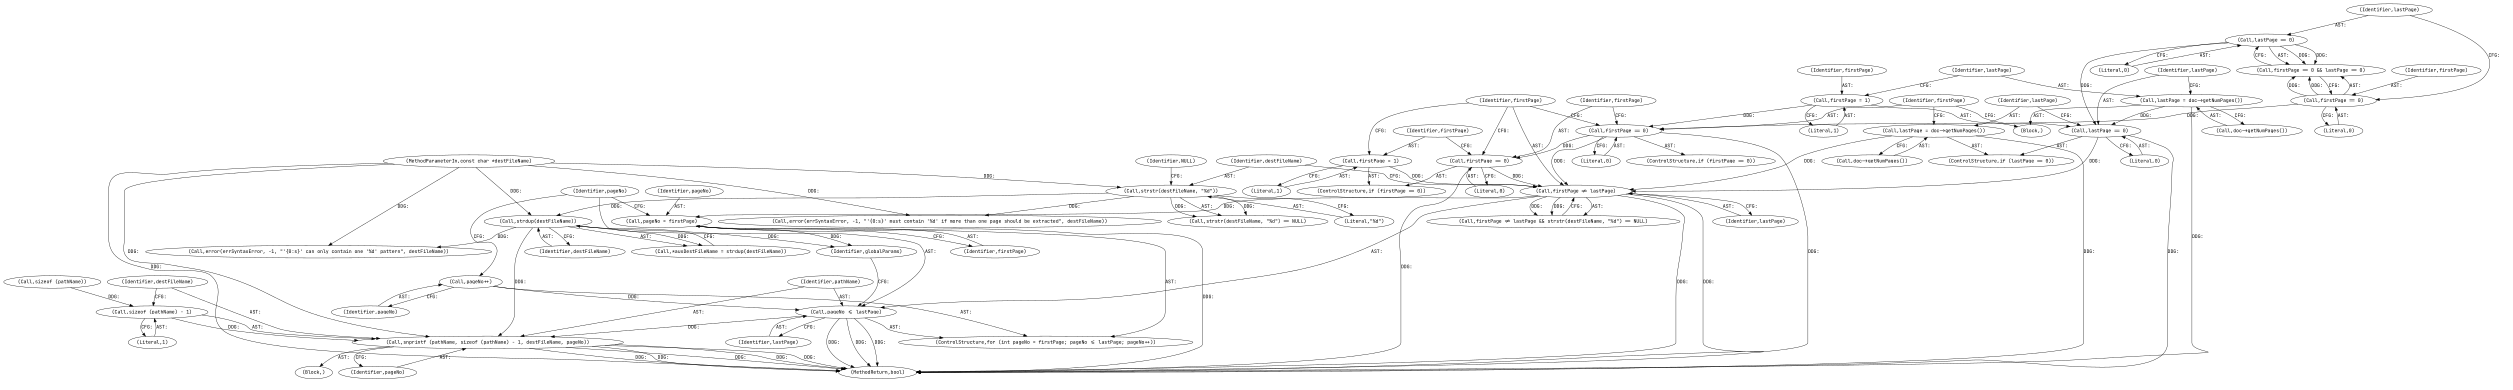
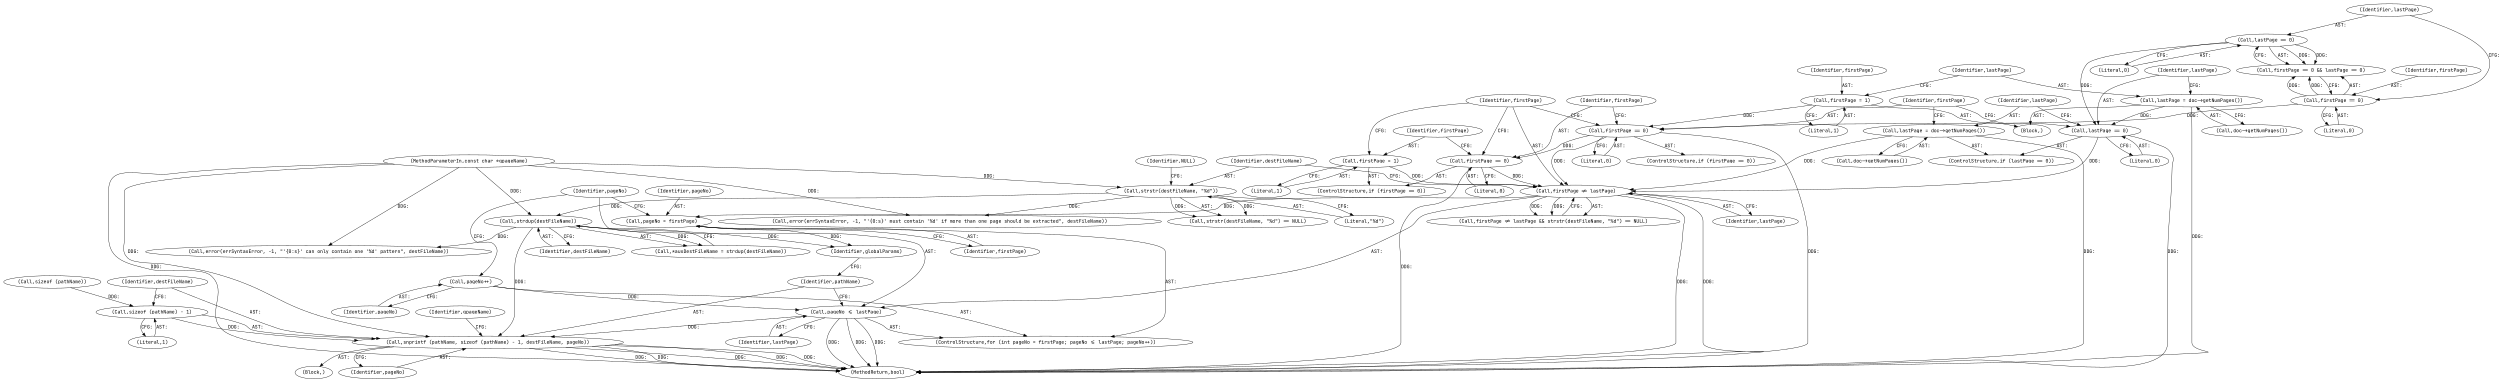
  digraph {
    fontname="JetBrains Mono"
    node [fontname="JetBrains Mono"]
    edge [fontname="JetBrains Mono"]
    n1 [label="(Call,snprintf (pathName, sizeof (pathName) - 1, destFileName, pageNo))"]
    n2 [label="(MethodReturn,bool)"]
    n3 [label="(Block,)"]
    n4 [label="(Identifier,pageNo)"]
    n5 [label="(Call,sizeof (pathName) - 1)"]
    n6 [label="(Literal,1)"]
    n7 [label="(Call,strdup(destFileName))"]
    n8 [label="(Call,error(errSyntaxError, -1, \"'{0:s}' can only contain one '%d' pattern\", destFileName))"]
    n9 [label="(Call,*auxDestFileName = strdup(destFileName))"]
    n10 [label="(Identifier,destFileName)"]
    n11 [label="(Identifier,globalParams)"]
    n12 [label="(Call,strstr(destFileName, \"%d\"))"]
    n13 [label="(Call,error(errSyntaxError, -1, \"'{0:s}' must contain '%d' if more than one page should be extracted\", destFileName))"]
    n14 [label="(Literal,\"%d\")"]
    n15 [label="(Call,strstr(destFileName, \"%d\") == NULL)"]
-   n16 [label="(MethodParameterIn,const char *destFileName)"]
+   n16 [label="(MethodParameterIn,const char *gpageName)"]
    n17 [label="(Call,pageNo <= lastPage)"]
    n18 [label="(Identifier,lastPage)"]
    n19 [label="(ControlStructure,for (int pageNo = firstPage; pageNo <= lastPage; pageNo++))"]
    n20 [label="(Call,pageNo++)"]
    n21 [label="(Identifier,pageNo)"]
    n22 [label="(Call,pageNo = firstPage)"]
    n23 [label="(Identifier,firstPage)"]
    n24 [label="(Call,firstPage != lastPage)"]
    n25 [label="(Identifier,lastPage)"]
    n26 [label="(Call,firstPage != lastPage && strstr(destFileName, \"%d\") == NULL)"]
    n27 [label="(Call,firstPage == 0)"]
    n28 [label="(Call,firstPage == 0)"]
    n29 [label="(Literal,0)"]
    n30 [label="(ControlStructure,if (firstPage == 0))"]
    n31 [label="(ControlStructure,if (firstPage == 0))"]
    n32 [label="(Literal,0)"]
    n33 [label="(Call,firstPage = 1)"]
    n34 [label="(Literal,1)"]
    n35 [label="(Block,)"]
    n36 [label="(Call,firstPage == 0)"]
    n37 [label="(Call,firstPage == 0 && lastPage == 0)"]
    n38 [label="(Literal,0)"]
    n39 [label="(Call,lastPage == 0)"]
    n40 [label="(Call,firstPage = 1)"]
    n41 [label="(Literal,1)"]
    n42 [label="(Call,lastPage == 0)"]
    n43 [label="(Literal,0)"]
    n44 [label="(ControlStructure,if (lastPage == 0))"]
    n45 [label="(Literal,0)"]
    n46 [label="(Call,lastPage = doc->getNumPages())"]
    n47 [label="(Call,doc->getNumPages())"]
    n48 [label="(Call,lastPage = doc->getNumPages())"]
    n49 [label="(Call,doc->getNumPages())"]
    n50 [label="(Identifier,firstPage)"]
    n51 [label="(Identifier,lastPage)"]
    n52 [label="(Identifier,firstPage)"]
    n53 [label="(Identifier,NULL)"]
    n54 [label="(Call,sizeof (pathName))"]
    n55 [label="(Identifier,firstPage)"]
    n56 [label="(Identifier,pathName)"]
    n57 [label="(Identifier,destFileName)"]
    n58 [label="(Identifier,destFileName)"]
    n59 [label="(Identifier,pageNo)"]
+   n60 [label="(Identifier,gpageName)"]
    n61 [label="(Identifier,firstPage)"]
    n62 [label="(Identifier,firstPage)"]
    n63 [label="(Identifier,lastPage)"]
    n64 [label="(Identifier,lastPage)"]
    n65 [label="(Identifier,firstPage)"]
    n66 [label="(Identifier,lastPage)"]
    n67 [label="(Identifier,pageNo)"]
    n1 -> n2 [label="DDG: "]
    n1 -> n2 [label="DDG: "]
    n1 -> n2 [label="DDG: "]
    n1 -> n2 [label="DDG: "]
    n1 -> n2 [label="DDG: "]
    n1 -> n3 [label="AST: "]
    n1 -> n4 [label="CFG: "]
    n4 -> n1 [label="AST: "]
    n5 -> n1 [label="AST: "]
    n5 -> n1 [label="DDG: "]
    n5 -> n6 [label="CFG: "]
    n6 -> n5 [label="AST: "]
    n7 -> n1 [label="DDG: "]
    n7 -> n8 [label="DDG: "]
    n7 -> n9 [label="AST: "]
    n7 -> n9 [label="DDG: "]
    n7 -> n10 [label="CFG: "]
    n7 -> n11 [label="DDG: "]
    n9 -> n7 [label="CFG: "]
    n10 -> n7 [label="AST: "]
-   n11 -> n17 [label="CFG: "]
+   n11 -> n56 [label="CFG: "]
    n12 -> n7 [label="DDG: "]
    n12 -> n13 [label="DDG: "]
    n12 -> n14 [label="CFG: "]
    n12 -> n15 [label="AST: "]
    n12 -> n15 [label="DDG: "]
    n12 -> n15 [label="DDG: "]
    n14 -> n12 [label="AST: "]
    n16 -> n1 [label="DDG: "]
    n16 -> n2 [label="DDG: "]
    n16 -> n7 [label="DDG: "]
    n16 -> n8 [label="DDG: "]
    n16 -> n12 [label="DDG: "]
    n16 -> n13 [label="DDG: "]
    n17 -> n1 [label="DDG: "]
    n17 -> n2 [label="DDG: "]
    n17 -> n2 [label="DDG: "]
    n17 -> n2 [label="DDG: "]
    n17 -> n18 [label="CFG: "]
    n17 -> n19 [label="AST: "]
    n18 -> n17 [label="AST: "]
    n20 -> n17 [label="DDG: "]
    n20 -> n19 [label="AST: "]
    n20 -> n21 [label="CFG: "]
    n21 -> n20 [label="AST: "]
-   n22 -> n2 [label="DDG: "]
    n22 -> n11 [label="DDG: "]
    n22 -> n19 [label="AST: "]
    n22 -> n23 [label="CFG: "]
    n23 -> n22 [label="AST: "]
    n24 -> n2 [label="DDG: "]
    n24 -> n2 [label="DDG: "]
    n24 -> n17 [label="AST: "]
    n24 -> n22 [label="DDG: "]
    n24 -> n25 [label="CFG: "]
    n24 -> n26 [label="AST: "]
    n24 -> n26 [label="DDG: "]
    n24 -> n26 [label="DDG: "]
    n25 -> n24 [label="AST: "]
    n26 -> n24 [label="CFG: "]
    n27 -> n2 [label="DDG: "]
    n27 -> n24 [label="DDG: "]
    n27 -> n28 [label="DDG: "]
    n27 -> n29 [label="CFG: "]
    n27 -> n30 [label="AST: "]
    n28 -> n2 [label="DDG: "]
    n28 -> n24 [label="DDG: "]
    n28 -> n31 [label="AST: "]
    n28 -> n32 [label="CFG: "]
    n29 -> n27 [label="AST: "]
    n32 -> n28 [label="AST: "]
    n33 -> n27 [label="DDG: "]
    n33 -> n34 [label="CFG: "]
    n33 -> n35 [label="AST: "]
    n34 -> n33 [label="AST: "]
    n36 -> n27 [label="DDG: "]
    n36 -> n37 [label="AST: "]
    n36 -> n37 [label="DDG: "]
    n36 -> n37 [label="DDG: "]
    n36 -> n38 [label="CFG: "]
    n37 -> n36 [label="CFG: "]
    n37 -> n39 [label="CFG: "]
    n38 -> n36 [label="AST: "]
    n39 -> n37 [label="AST: "]
    n39 -> n37 [label="DDG: "]
    n39 -> n37 [label="DDG: "]
    n39 -> n42 [label="DDG: "]
    n39 -> n45 [label="CFG: "]
    n40 -> n24 [label="DDG: "]
    n40 -> n31 [label="AST: "]
    n40 -> n41 [label="CFG: "]
    n41 -> n40 [label="AST: "]
    n42 -> n2 [label="DDG: "]
    n42 -> n24 [label="DDG: "]
    n42 -> n43 [label="CFG: "]
    n42 -> n44 [label="AST: "]
    n43 -> n42 [label="AST: "]
    n45 -> n39 [label="AST: "]
    n46 -> n2 [label="DDG: "]
    n46 -> n35 [label="AST: "]
    n46 -> n42 [label="DDG: "]
    n46 -> n47 [label="CFG: "]
    n47 -> n46 [label="AST: "]
    n48 -> n2 [label="DDG: "]
    n48 -> n24 [label="DDG: "]
    n48 -> n44 [label="AST: "]
    n48 -> n49 [label="CFG: "]
    n49 -> n48 [label="AST: "]
    n50 -> n36 [label="AST: "]
    n51 -> n33 [label="CFG: "]
    n51 -> n46 [label="AST: "]
    n52 -> n33 [label="AST: "]
    n53 -> n12 [label="CFG: "]
    n54 -> n5 [label="DDG: "]
    n55 -> n24 [label="AST: "]
    n55 -> n27 [label="CFG: "]
    n55 -> n28 [label="CFG: "]
    n55 -> n40 [label="CFG: "]
    n56 -> n1 [label="AST: "]
-   n56 -> n17 [label="AST: "]
+   n56 -> n17 [label="CFG: "]
    n57 -> n1 [label="AST: "]
    n57 -> n5 [label="CFG: "]
    n58 -> n12 [label="AST: "]
    n58 -> n24 [label="CFG: "]
    n59 -> n17 [label="AST: "]
    n59 -> n20 [label="CFG: "]
    n59 -> n22 [label="CFG: "]
+   n60 -> n1 [label="CFG: "]
    n61 -> n27 [label="AST: "]
    n61 -> n42 [label="CFG: "]
    n61 -> n48 [label="CFG: "]
    n62 -> n27 [label="CFG: "]
    n62 -> n28 [label="AST: "]
    n63 -> n42 [label="CFG: "]
    n63 -> n48 [label="AST: "]
    n64 -> n36 [label="CFG: "]
    n64 -> n39 [label="AST: "]
    n65 -> n28 [label="CFG: "]
    n65 -> n40 [label="AST: "]
    n66 -> n42 [label="AST: "]
    n66 -> n46 [label="CFG: "]
    n67 -> n22 [label="AST: "]
  }
